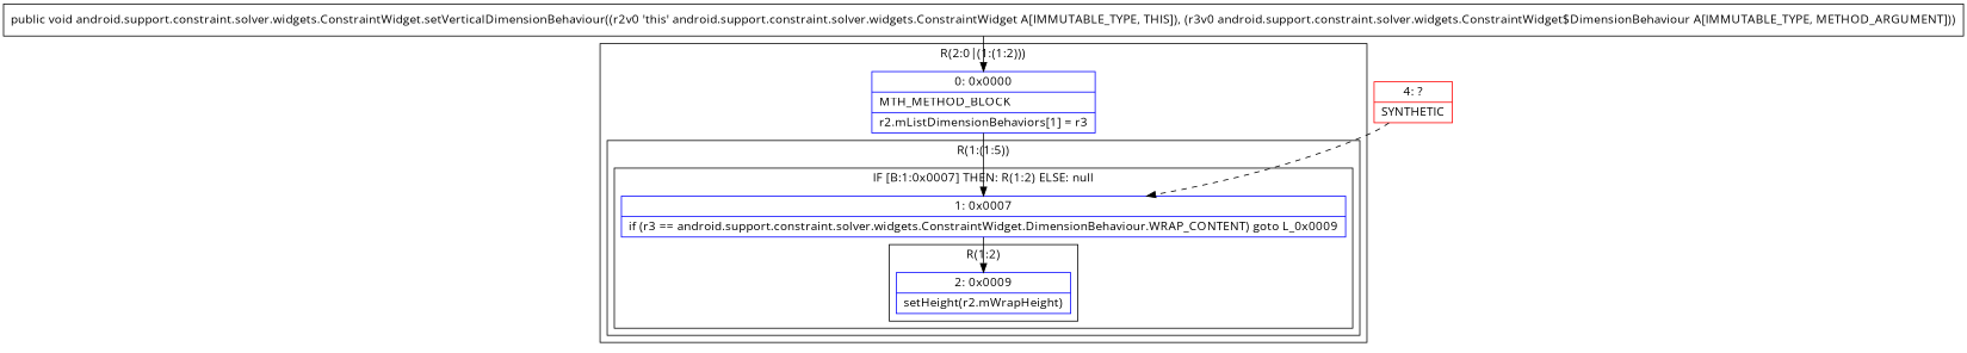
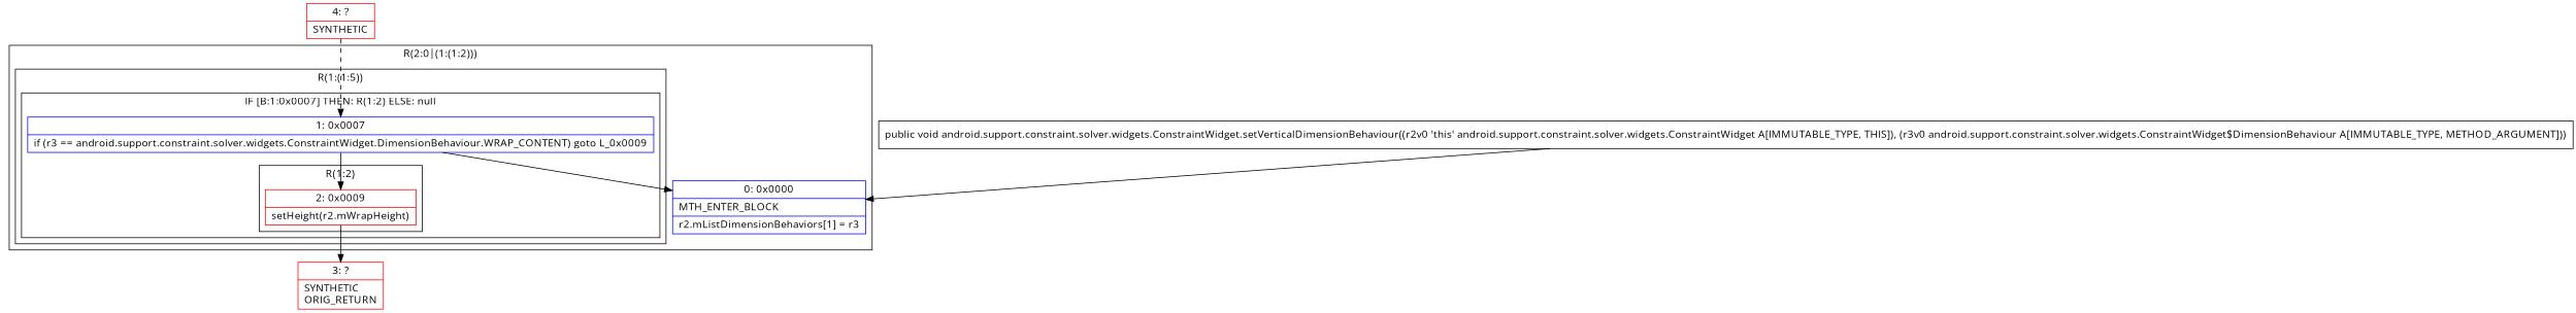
  digraph {
    fontname="Open Sans"
    node [color=blue fontname="Open Sans" shape=record]
    edge [fontname="Open Sans"]
-   n1 [label="{2\:\ 0x0009|setHeight(r2.mWrapHeight)\l}"]
+   n1 [color=red label="{2\:\ 0x0009|setHeight(r2.mWrapHeight)\l}"]
    n2 [label="{1\:\ 0x0007|if (r3 == android.support.constraint.solver.widgets.ConstraintWidget.DimensionBehaviour.WRAP_CONTENT) goto L_0x0009\l}"]
-   n3 [label="{0\:\ 0x0000|MTH_METHOD_BLOCK\l|r2.mListDimensionBehaviors[1] = r3\l}"]
+   n3 [label="{0\:\ 0x0000|MTH_ENTER_BLOCK\l|r2.mListDimensionBehaviors[1] = r3\l}"]
+   n4 [color=red label="{3\:\ ?|SYNTHETIC\lORIG_RETURN\l}"]
    n5 [color=red label="{4\:\ ?|SYNTHETIC\l}"]
    n6 [label="{public void android.support.constraint.solver.widgets.ConstraintWidget.setVerticalDimensionBehaviour((r2v0 'this' android.support.constraint.solver.widgets.ConstraintWidget A[IMMUTABLE_TYPE, THIS]), (r3v0 android.support.constraint.solver.widgets.ConstraintWidget$DimensionBehaviour A[IMMUTABLE_TYPE, METHOD_ARGUMENT])) }" color=""]
    subgraph cluster_1 {
      label="R(2:0|(1:(1:2)))"
      n3
      subgraph cluster_2 {
        label="R(1:(1:5))"
        subgraph cluster_3 {
          label="IF [B:1:0x0007] THEN: R(1:2) ELSE: null"
          n2
          subgraph cluster_4 {
            label="R(1:2)"
            n1
          }
        }
      }
    }
+   n1 -> n4
    n2 -> n1
-   n3 -> n2
+   n2 -> n3
    n5 -> n2 [style=dashed]
    n6 -> n3
  }
